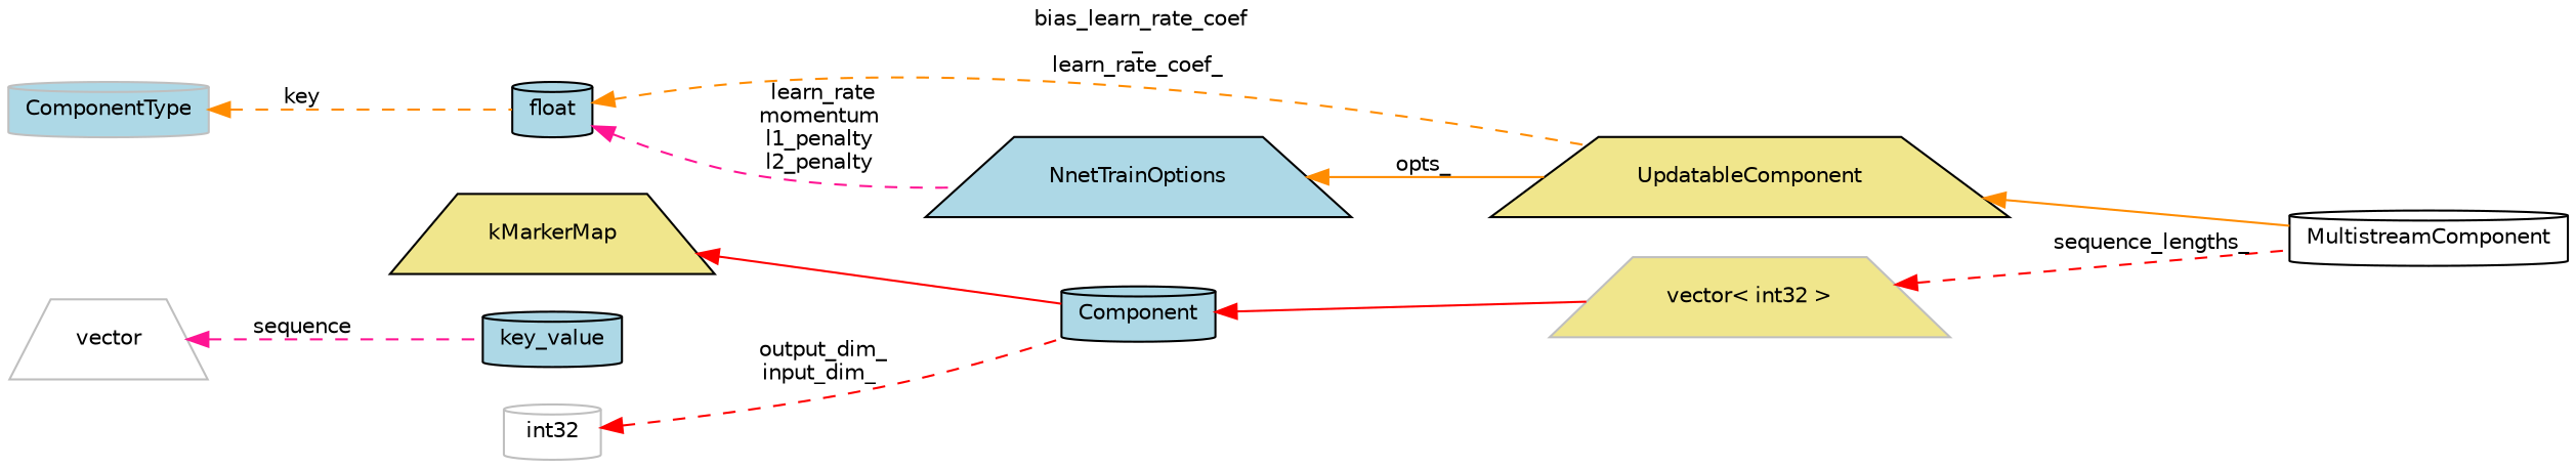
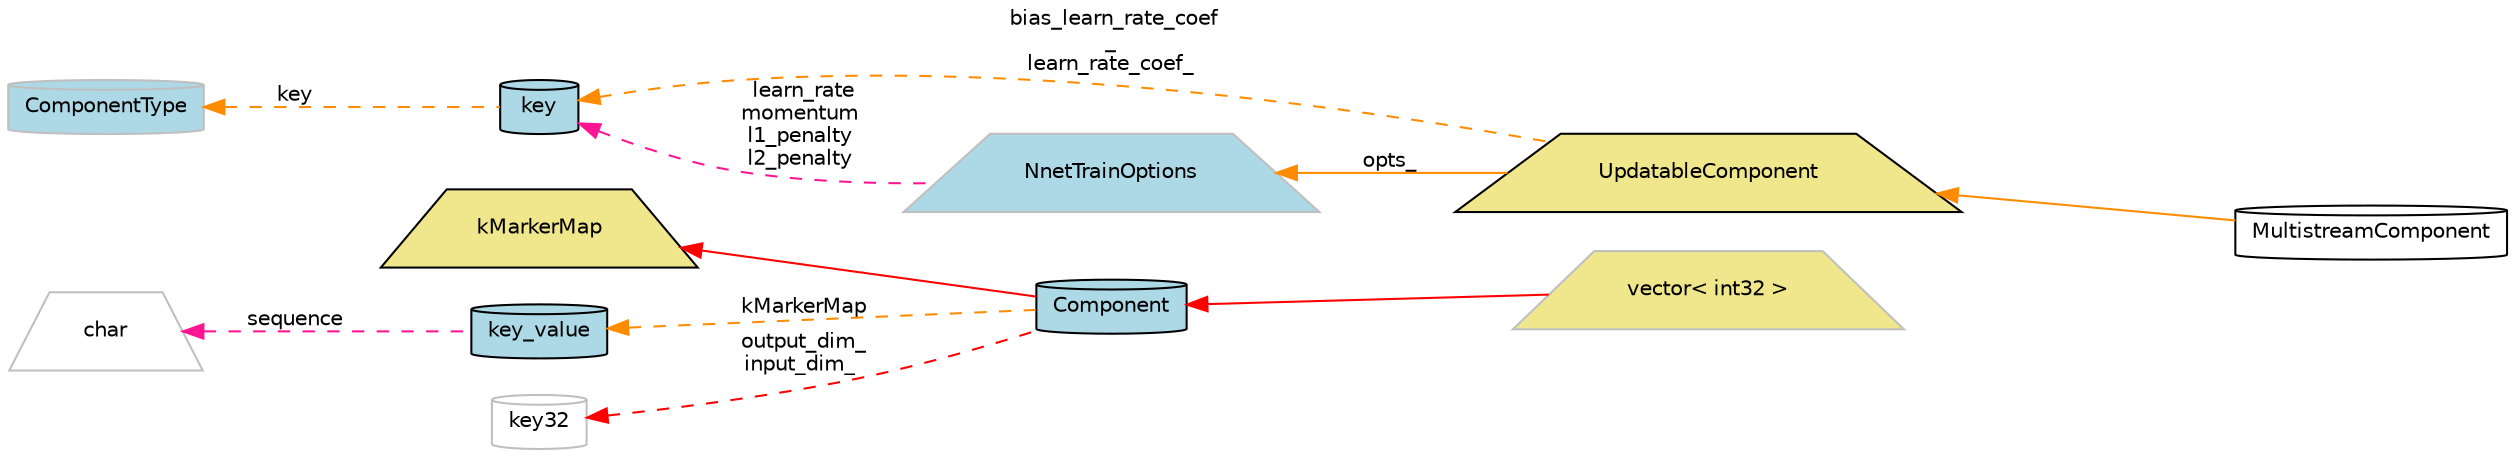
  digraph {
    rankdir=LR
    node [color=black fillcolor=lightblue fontname=Helvetica fontsize=10 shape=cylinder style=filled]
    edge [color=darkorange dir=back fontname=Helvetica fontsize=10 labelfontname=Helvetica labelfontsize=10 style=dashed]
    n1 [fillcolor=white fontcolor=black height=0.2 label=MultistreamComponent width=0.4]
    n2 [fillcolor=khaki height=0.2 label=UpdatableComponent shape=trapezium width=0.4]
    n3 [height=0.2 label=Component width=0.4]
    n4 [color=grey75 fillcolor=khaki height=0.2 label="vector\< int32 \>" shape=trapezium width=0.4]
    n5 [fillcolor=khaki height=0.2 label=kMarkerMap shape=trapezium width=0.4]
    n6 [height=0.2 label=key_value width=0.4]
-   n7 [color=grey75 fillcolor=white height=0.2 label=vector shape=trapezium width=0.4]
+   n7 [color=grey75 fillcolor=white height=0.2 label=char shape=trapezium width=0.4]
    n8 [color=grey75 height=0.2 label=ComponentType width=0.4]
-   n9 [height=0.2 label=float width=0.4]
-   n10 [color=grey75 fillcolor=white height=0.2 label=int32 width=0.4]
-   n11 [height=0.2 label=NnetTrainOptions shape=trapezium width=0.4]
+   n9 [height=0.2 label=key width=0.4]
+   n10 [color=grey75 fillcolor=white height=0.2 label=key32 width=0.4]
+   n11 [color=grey75 height=0.2 label=NnetTrainOptions shape=trapezium width=0.4]
    n2 -> n1 [style=solid]
    n3 -> n4 [color=red style=solid]
-   n4 -> n1 [color=red label=" sequence_lengths_"]
    n5 -> n3 [color=red style=solid]
+   n6 -> n3 [label=" kMarkerMap"]
    n7 -> n6 [color=deeppink label=" sequence"]
    n8 -> n9 [label=" key"]
    n9 -> n2 [label=" bias_learn_rate_coef\l_\nlearn_rate_coef_"]
    n9 -> n11 [color=deeppink label=" learn_rate\nmomentum\nl1_penalty\nl2_penalty"]
    n10 -> n3 [color=red label=" output_dim_\ninput_dim_"]
    n11 -> n2 [label=" opts_" style=solid]
  }
